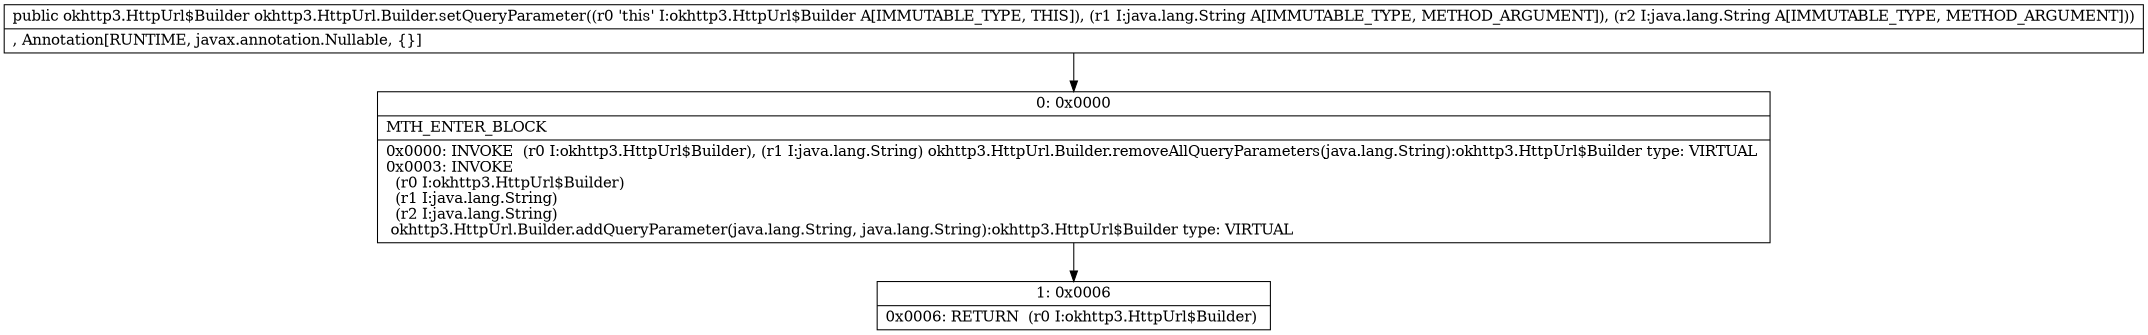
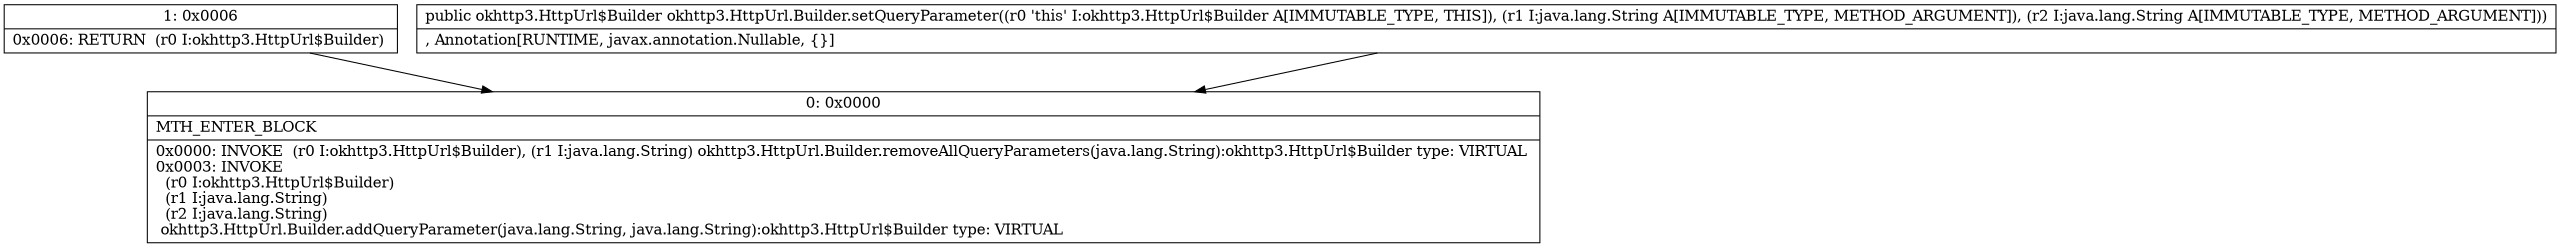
  digraph {
    node [shape=record]
    n1 [label="{0\:\ 0x0000|MTH_ENTER_BLOCK\l|0x0000: INVOKE  (r0 I:okhttp3.HttpUrl$Builder), (r1 I:java.lang.String) okhttp3.HttpUrl.Builder.removeAllQueryParameters(java.lang.String):okhttp3.HttpUrl$Builder type: VIRTUAL \l0x0003: INVOKE  \l  (r0 I:okhttp3.HttpUrl$Builder)\l  (r1 I:java.lang.String)\l  (r2 I:java.lang.String)\l okhttp3.HttpUrl.Builder.addQueryParameter(java.lang.String, java.lang.String):okhttp3.HttpUrl$Builder type: VIRTUAL \l}"]
    n2 [label="{1\:\ 0x0006|0x0006: RETURN  (r0 I:okhttp3.HttpUrl$Builder) \l}"]
    n3 [label="{public okhttp3.HttpUrl$Builder okhttp3.HttpUrl.Builder.setQueryParameter((r0 'this' I:okhttp3.HttpUrl$Builder A[IMMUTABLE_TYPE, THIS]), (r1 I:java.lang.String A[IMMUTABLE_TYPE, METHOD_ARGUMENT]), (r2 I:java.lang.String A[IMMUTABLE_TYPE, METHOD_ARGUMENT]))  | , Annotation[RUNTIME, javax.annotation.Nullable, \{\}]\l}"]
-   n1 -> n2
+   n2 -> n1
    n3 -> n1
  }
